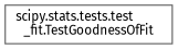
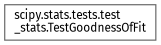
  digraph {
    rankdir=TB
    fontname="Fira Sans"
-   n1 [color=grey40 fillcolor=white fontname="Fira Sans" fontsize=10 height=0.2 label="scipy.stats.tests.test\l_fit.TestGoodnessOfFit" shape=box style=filled width=0.4]
+   n1 [color=grey40 fillcolor=white fontname="Fira Sans" fontsize=10 height=0.2 label="scipy.stats.tests.test\l_stats.TestGoodnessOfFit" shape=box style=filled width=0.4]
  }
